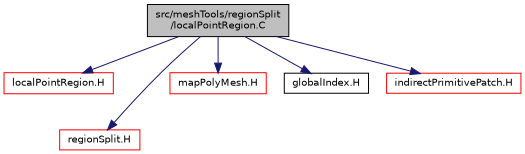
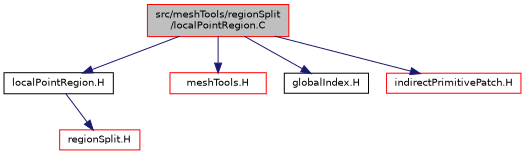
  digraph {
    node [color=red fontname=Helvetica fontsize=10 shape=record]
    edge [color=midnightblue fontname=Helvetica fontsize=10 labelfontname=Helvetica labelfontsize=10 style=solid]
-   n1 [color=black fillcolor=grey75 fontcolor=black height=0.2 label="src/meshTools/regionSplit\l/localPointRegion.C" style=filled width=0.4]
-   n2 [height=0.2 label="localPointRegion.H" width=0.4]
+   n1 [fillcolor=grey75 fontcolor=black height=0.2 label="src/meshTools/regionSplit\l/localPointRegion.C" style=filled width=0.4]
+   n2 [color=black height=0.2 label="localPointRegion.H" width=0.4]
    n3 [height=0.2 label="regionSplit.H" width=0.4]
-   n4 [height=0.2 label="mapPolyMesh.H" width=0.4]
+   n4 [height=0.2 label="meshTools.H" width=0.4]
    n5 [color=black height=0.2 label="globalIndex.H" width=0.4]
    n6 [height=0.2 label="indirectPrimitivePatch.H" width=0.4]
    n1 -> n2
-   n1 -> n3
+   n2 -> n3
    n1 -> n4
    n1 -> n5
    n1 -> n6
  }
